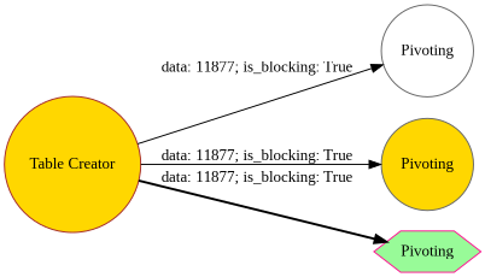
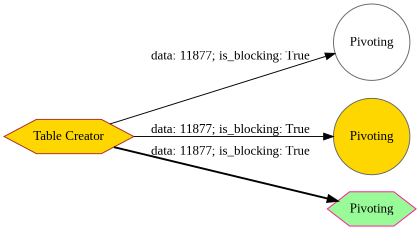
  digraph {
    rankdir=LR
    fontname="Liberation Serif"
    node [style=filled fillcolor=gold color=gray40 shape=circle fontname="Liberation Serif"]
    edge [style=solid fontname="Liberation Serif"]
    n1 [label=Pivoting fillcolor=white]
-   n2 [label="Table Creator" color=brown]
+   n2 [label="Table Creator" color=brown shape=hexagon]
    n3 [label=Pivoting]
    n4 [label=Pivoting fillcolor=palegreen color=deeppink shape=hexagon]
    n2 -> n1 [label="data: 11877; is_blocking: True"]
    n2 -> n3 [label="data: 11877; is_blocking: True"]
    n2 -> n4 [label="data: 11877; is_blocking: True" style=bold]
  }
